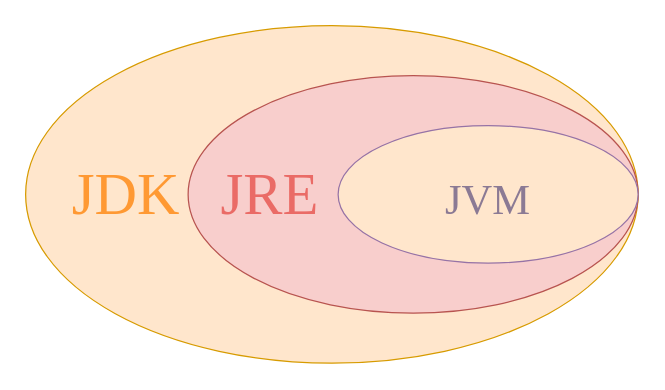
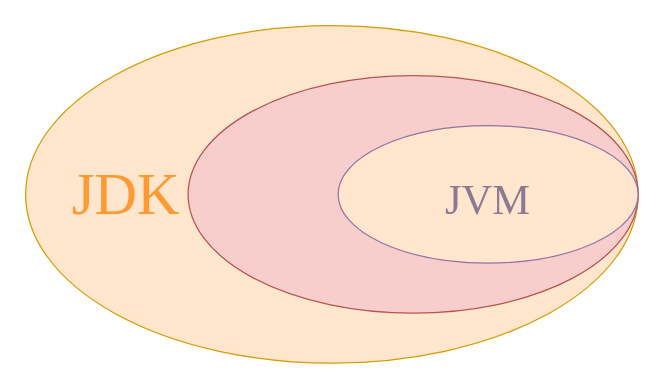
  <mxCell id="0" />
  <mxCell id="1" parent="0" />
  <mxCell id="2" value="" style="ellipse;whiteSpace=wrap;html=1;comic=1;fontFamily=Comic Sans MS;fontSize=47;fillColor=#ffe6cc;strokeColor=#d79b00;" vertex="1" parent="1"><mxGeometry x="20" y="20" width="490" height="270" as="geometry" /></mxCell>
  <mxCell id="3" value="" style="ellipse;whiteSpace=wrap;html=1;comic=1;fontFamily=Comic Sans MS;fontSize=47;fillColor=#f8cecc;strokeColor=#b85450;" vertex="1" parent="1"><mxGeometry x="150" y="60" width="360" height="190" as="geometry" /></mxCell>
  <mxCell id="4" value="&lt;font color=&quot;#8b7a94&quot; style=&quot;font-size: 34px;&quot;&gt;JVM&lt;/font&gt;" style="ellipse;whiteSpace=wrap;html=1;comic=1;fontFamily=Comic Sans MS;fontSize=47;fillColor=#ffe6cc;strokeColor=#9673a6;fontColor=#C3ABD0;" vertex="1" parent="1"><mxGeometry x="270" y="100" width="240" height="110" as="geometry" /></mxCell>
  <mxCell id="5" value="JDK" style="text;html=1;align=center;verticalAlign=middle;resizable=0;points=[];autosize=1;strokeColor=none;fillColor=none;fontSize=47;fontFamily=Comic Sans MS;fontColor=#FF9933;" vertex="1" parent="1"><mxGeometry x="40" y="120" width="120" height="70" as="geometry" /></mxCell>
- <mxCell id="6" value="JRE" style="text;html=1;align=center;verticalAlign=middle;resizable=0;points=[];autosize=1;strokeColor=none;fillColor=none;fontSize=47;fontFamily=Comic Sans MS;fontColor=#EA6B66;" vertex="1" parent="1"><mxGeometry x="160" y="120" width="110" height="70" as="geometry" /></mxCell>
